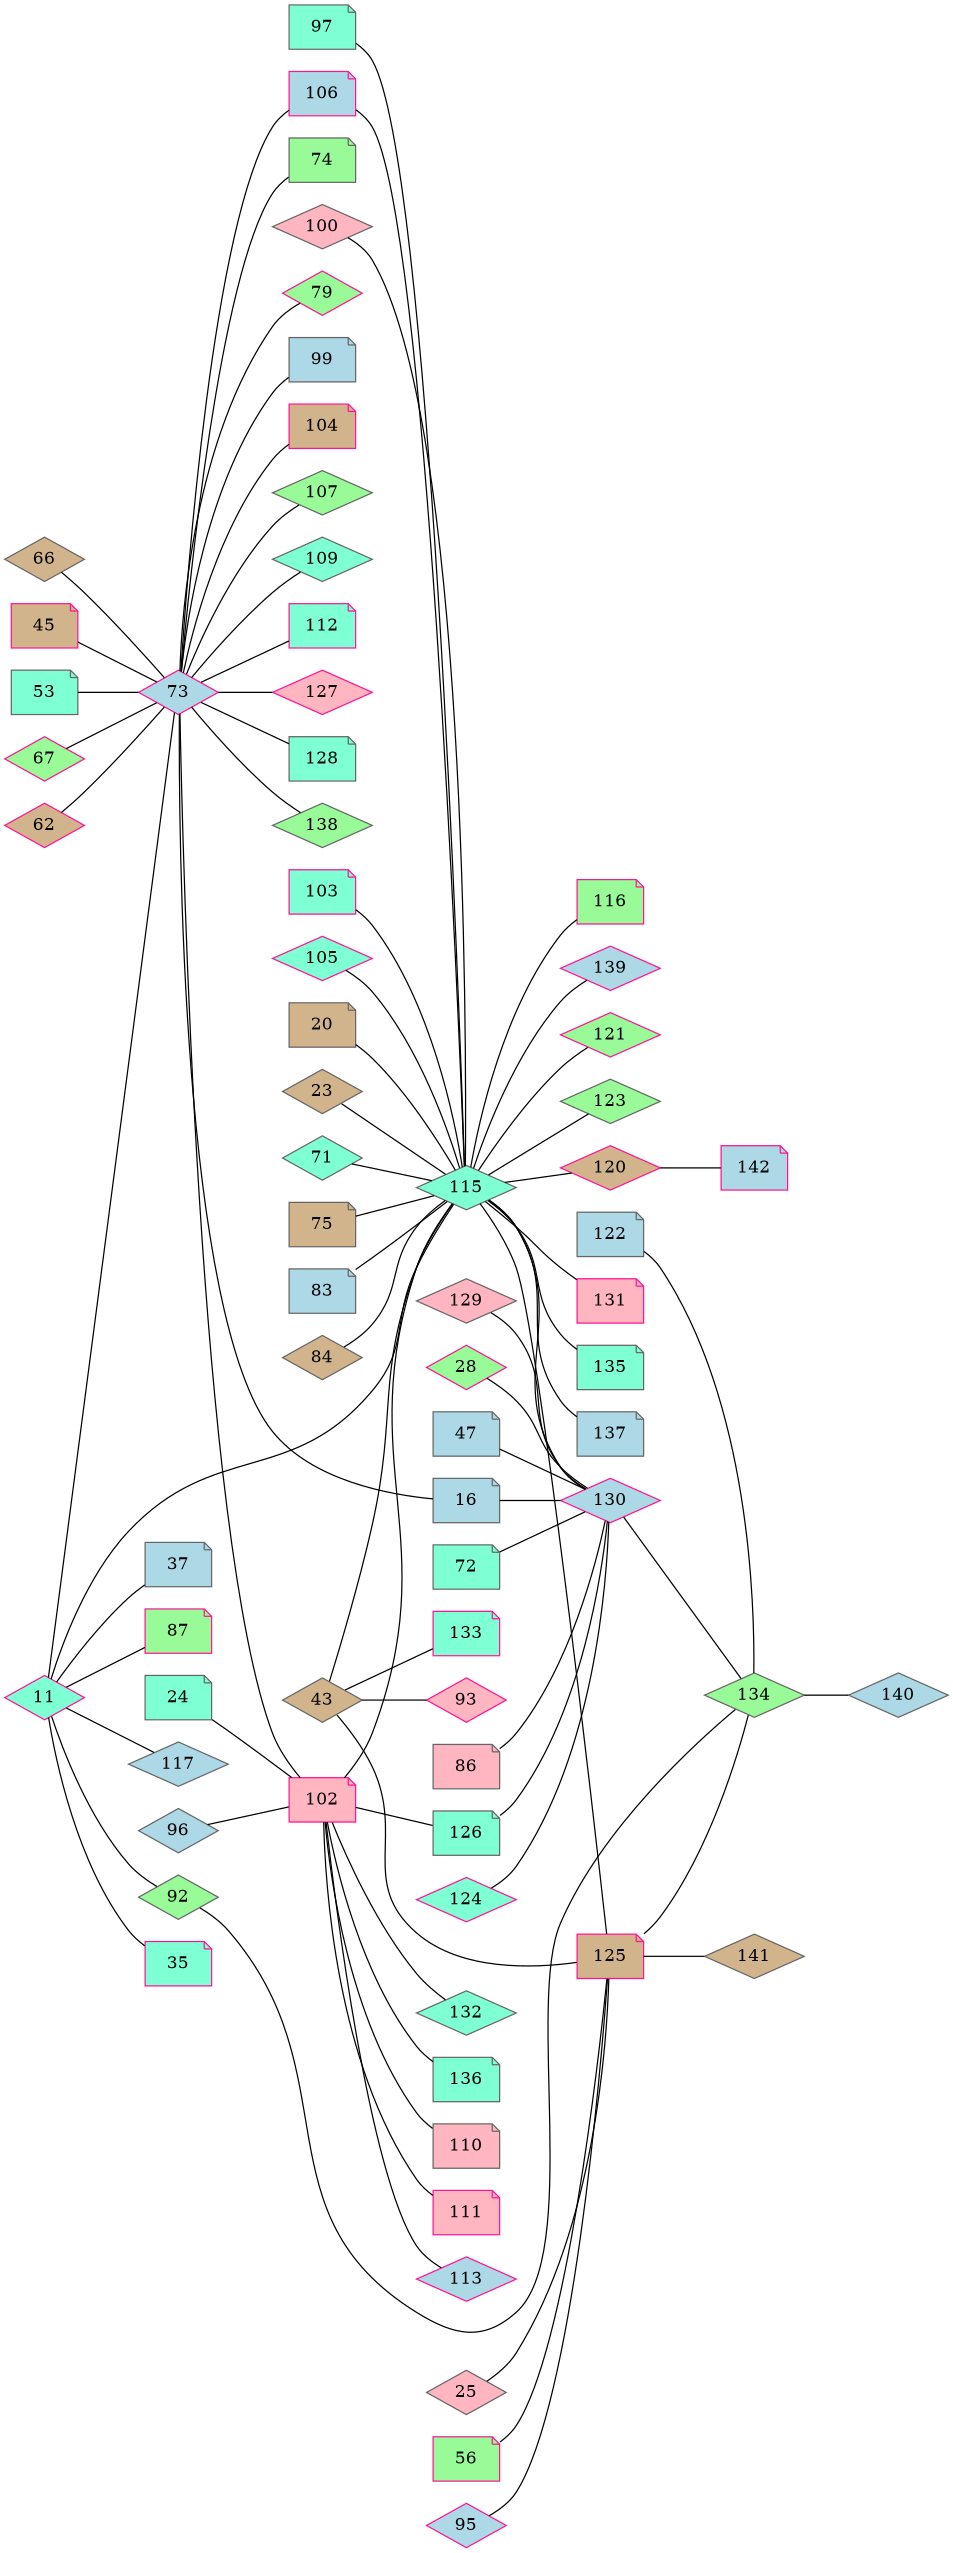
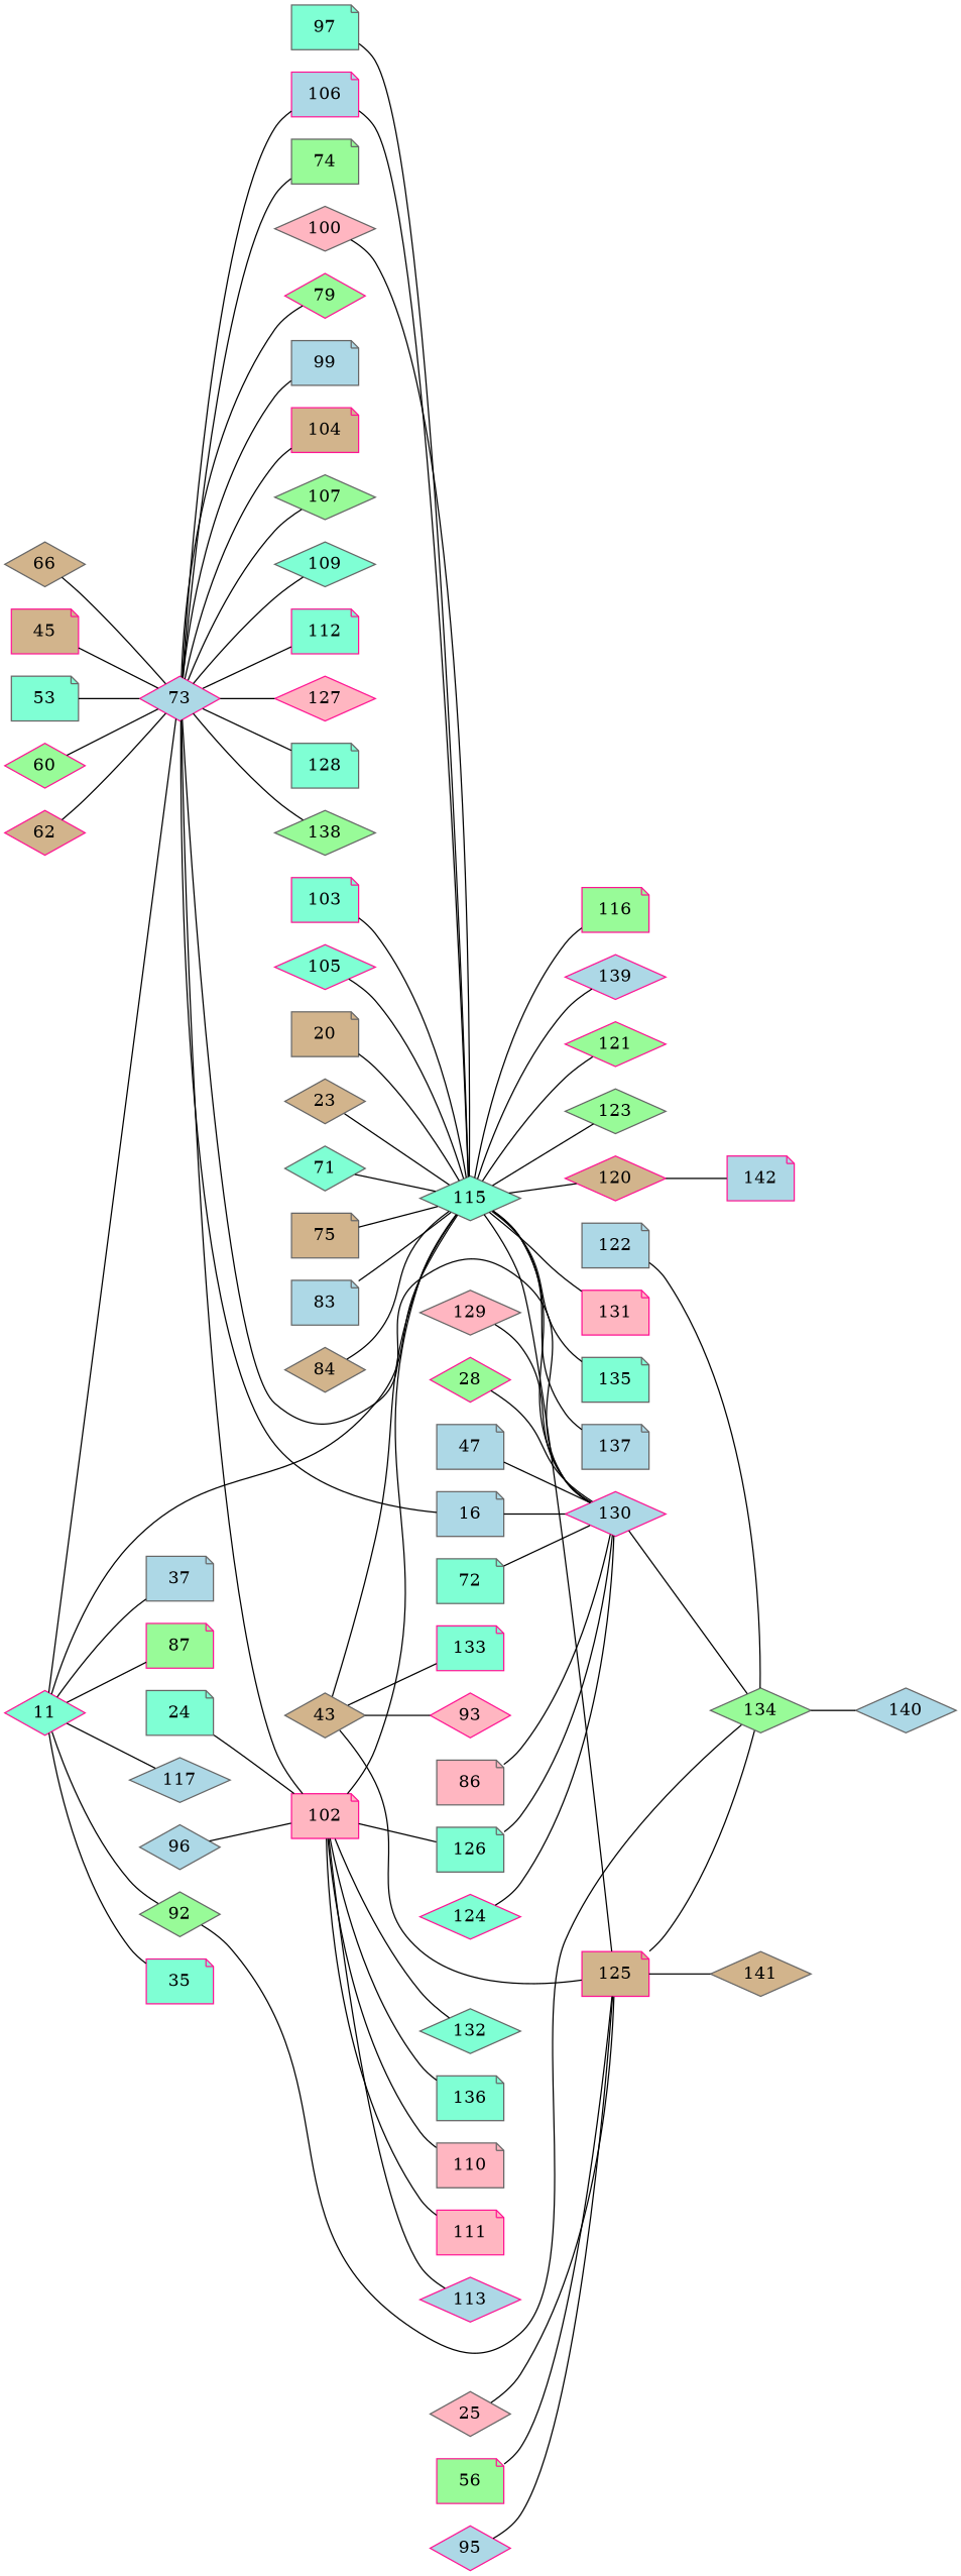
  graph {
    rankdir=LR
    node [color=gray40 fillcolor=aquamarine shape=diamond style=filled]
    11 [color=deeppink]
    35 [color=deeppink shape=note]
    37 [fillcolor=lightblue shape=note]
    73 [color=deeppink fillcolor=lightblue super="+34+39+59+31+30"]
    87 [color=deeppink fillcolor=palegreen shape=note]
    92 [fillcolor=palegreen]
    115 [super="+49+46+8+5+108"]
    117 [fillcolor=lightblue super="+18"]
    130 [color=deeppink fillcolor=lightblue super="+1+32+114"]
    16 [fillcolor=lightblue shape=note]
    102 [color=deeppink fillcolor=lightpink shape=note super="+63+68+88"]
    74 [fillcolor=palegreen shape=note]
    79 [color=deeppink fillcolor=palegreen]
    99 [fillcolor=lightblue shape=note]
    104 [color=deeppink fillcolor=tan shape=note]
    106 [color=deeppink fillcolor=lightblue shape=note]
    107 [fillcolor=palegreen]
    109
    112 [color=deeppink shape=note]
    127 [color=deeppink fillcolor=lightpink]
    128 [shape=note]
    138 [fillcolor=palegreen]
    134 [fillcolor=palegreen super="+101"]
    125 [color=deeppink fillcolor=tan shape=note super="+3+118"]
    116 [color=deeppink fillcolor=palegreen shape=note]
    120 [color=deeppink fillcolor=tan super="+36+50+119"]
    121 [color=deeppink fillcolor=palegreen super="+78"]
    123 [fillcolor=palegreen]
    131 [color=deeppink fillcolor=lightpink shape=note super="+40"]
    135 [shape=note super="+67"]
    137 [fillcolor=lightblue shape=note]
    139 [color=deeppink fillcolor=lightblue super="+65"]
    140 [fillcolor=lightblue super="+4"]
    20 [fillcolor=tan shape=note]
    23 [fillcolor=tan]
    110 [fillcolor=lightpink shape=note]
    111 [color=deeppink fillcolor=lightpink shape=note]
    113 [color=deeppink fillcolor=lightblue super="+91"]
    126 [shape=note super="+27+48"]
    132
    136 [shape=note]
    24 [shape=note]
    141 [fillcolor=tan]
    25 [fillcolor=lightpink]
    28 [color=deeppink fillcolor=palegreen]
    43 [fillcolor=tan super="+33"]
    93 [color=deeppink fillcolor=lightpink super="+52"]
    133 [color=deeppink shape=note super="+64"]
    45 [color=deeppink fillcolor=tan shape=note]
    47 [fillcolor=lightblue shape=note]
    53 [shape=note]
    56 [color=deeppink fillcolor=palegreen shape=note]
-   60 [color=deeppink fillcolor=palegreen super="+58" label=67]
+   60 [color=deeppink fillcolor=palegreen super="+58"]
    62 [color=deeppink fillcolor=tan]
    66 [fillcolor=tan]
    71
    72 [shape=note]
    75 [fillcolor=tan shape=note]
    83 [fillcolor=lightblue shape=note super="+13"]
    84 [fillcolor=tan]
    86 [fillcolor=lightpink shape=note]
    95 [color=deeppink fillcolor=lightblue]
    96 [fillcolor=lightblue]
    97 [shape=note]
    100 [fillcolor=lightpink]
    103 [color=deeppink shape=note]
    105 [color=deeppink]
    142 [color=deeppink fillcolor=lightblue shape=note]
    122 [fillcolor=lightblue shape=note]
    124 [color=deeppink super="+90"]
    129 [fillcolor=lightpink]
    11 -- 35
    11 -- 37
    11 -- 73
    11 -- 87
    11 -- 92
    11 -- 115
    11 -- 117 [weight=2]
+   73 -- 130 [weight=2]
    73 -- 16
    73 -- 102 [weight=2]
    73 -- 74
    73 -- 79
    73 -- 99
    73 -- 104
    73 -- 106
    73 -- 107
    73 -- 109
    73 -- 112
    73 -- 127
    73 -- 128
    73 -- 138
    92 -- 134
    115 -- 130 [weight=3]
    115 -- 125 [weight=5]
    115 -- 116
    115 -- 120
    115 -- 121
    115 -- 123
    115 -- 131
    115 -- 135
    115 -- 137
    115 -- 139
    130 -- 134
    16 -- 130
    102 -- 115 [weight=4]
    102 -- 110
    102 -- 111
    102 -- 113
    102 -- 126
    102 -- 132
    102 -- 136
    106 -- 115
    134 -- 140
    125 -- 134
    125 -- 141
    120 -- 142
    20 -- 115
    23 -- 115
    126 -- 130
    24 -- 102
    25 -- 125
    28 -- 130
    43 -- 115
    43 -- 125 [weight=2]
    43 -- 93
    43 -- 133
    45 -- 73
    47 -- 130
    53 -- 73
    56 -- 125
    60 -- 73
    62 -- 73
    66 -- 73
    71 -- 115
    72 -- 130
    75 -- 115
    83 -- 115
    84 -- 115
    86 -- 130
    95 -- 125
    96 -- 102
    97 -- 115
    100 -- 115
    103 -- 115
    105 -- 115
    122 -- 134
    124 -- 130
    129 -- 130
  }
